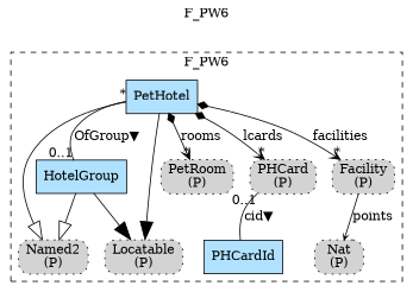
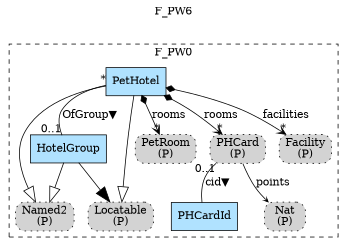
  digraph {
    label=F_PW6
    labelfontsize=12
    labelloc=tl
    node [fillcolor=lightgray shape=box style="rounded,filled,dotted"]
    edge [arrowhead=vee]
    n1 [fillcolor=lightskyblue1 label=PetHotel shape=record style=filled]
    n2 [fillcolor=lightskyblue1 label=HotelGroup shape=record style=filled]
    n3 [label=<Named2<br/>(P)>]
    n4 [label=<Locatable<br/>(P)>]
    n5 [label=<PetRoom<br/>(P)>]
    n6 [label=<PHCard<br/>(P)>]
    n7 [label=<Facility<br/>(P)>]
    n8 [fillcolor=lightskyblue1 label=PHCardId shape=record style=filled]
    n9 [label=<Nat<br/>(P)>]
    subgraph cluster_1 {
+     label=F_PW0
      style=dashed
      n1
      n2
      n3
      n4
      n5
      n6
      n7
      n8
      n9
    }
    n1 -> n2 [dir=none headlabel="0..1" label="OfGroup▼" taillabel="*" arrowhead=""]
    n1 -> n3 [arrowhead=onormal arrowsize=2.0]
-   n1 -> n4 [arrowhead=normal arrowsize=2.0]
+   n1 -> n4 [arrowhead=onormal arrowsize=2.0]
    n1 -> n5 [arrowtail=diamond dir=both headlabel="*" label=rooms]
-   n1 -> n6 [arrowtail=diamond dir=both headlabel="*" label=lcards]
+   n1 -> n6 [arrowtail=diamond dir=both headlabel="*" label=rooms]
    n1 -> n7 [arrowtail=diamond dir=both headlabel="*" label=facilities]
    n2 -> n3 [arrowhead=onormal arrowsize=2.0]
    n2 -> n4 [arrowhead=normal arrowsize=2.0]
    n6 -> n8 [dir=none label="cid▼" taillabel="0..1" arrowhead=""]
-   n7 -> n9 [arrowsize=.5 label=points]
+   n6 -> n9 [arrowsize=.5 label=points]
  }
